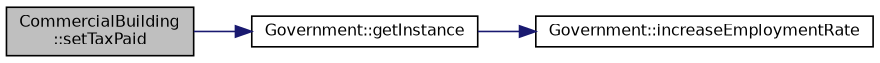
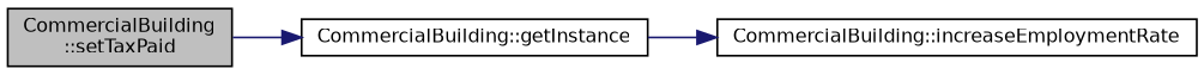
  digraph {
    rankdir=LR
    node [color=black fillcolor=white fontname=Helvetica fontsize=10 shape=record style=filled]
    edge [color=midnightblue fontname=Helvetica fontsize=10 labelfontname=Helvetica labelfontsize=10 style=solid]
    n1 [fillcolor=grey75 fontcolor=black height=0.2 label="CommercialBuilding\l::setTaxPaid" width=0.4]
-   n2 [height=0.2 label="Government::getInstance" width=0.4]
-   n3 [height=0.2 label="Government::increaseEmploymentRate" width=0.4]
+   n2 [height=0.2 label="CommercialBuilding::getInstance" width=0.4]
+   n3 [height=0.2 label="CommercialBuilding::increaseEmploymentRate" width=0.4]
    n1 -> n2
    n2 -> n3
  }
